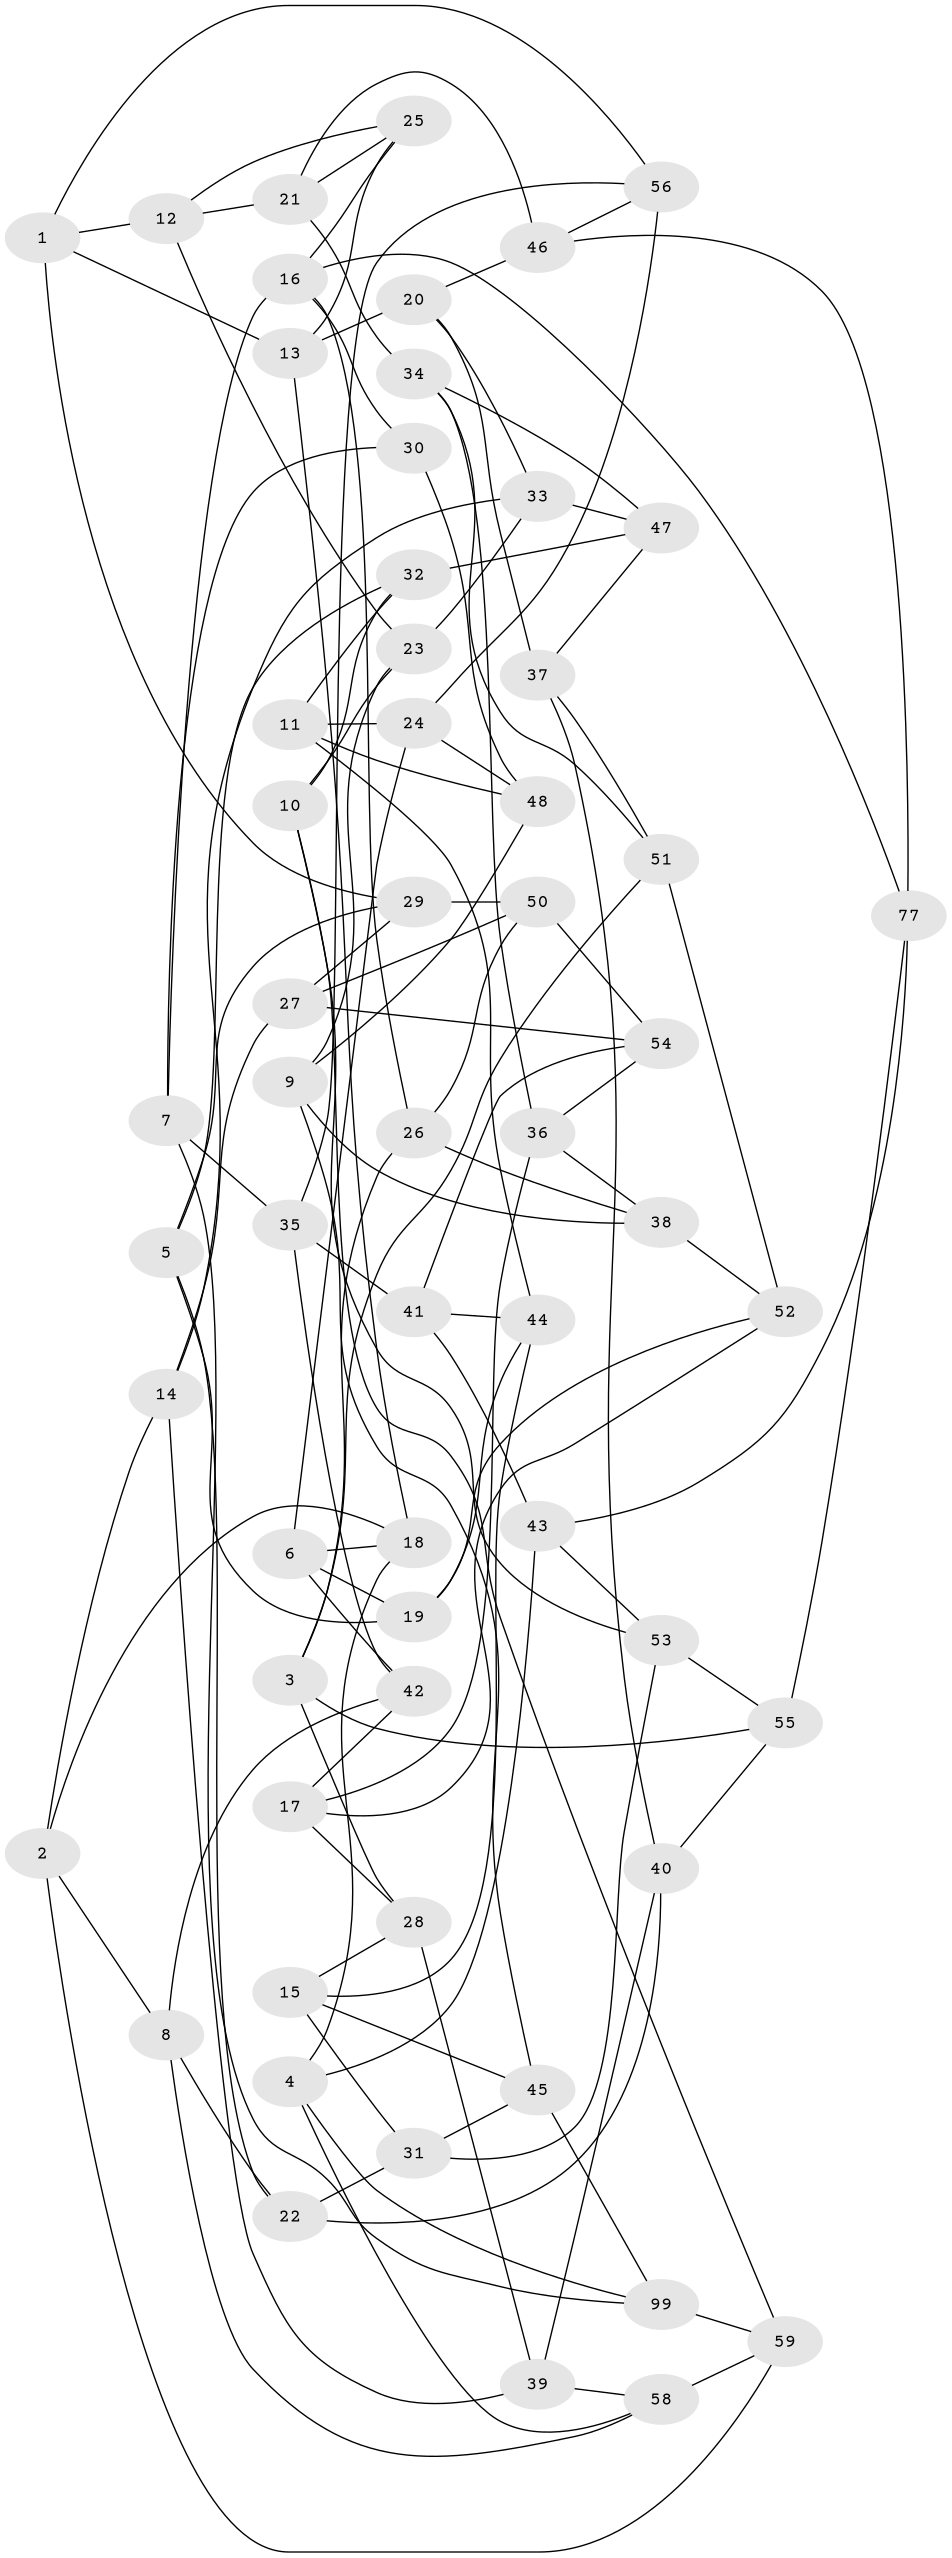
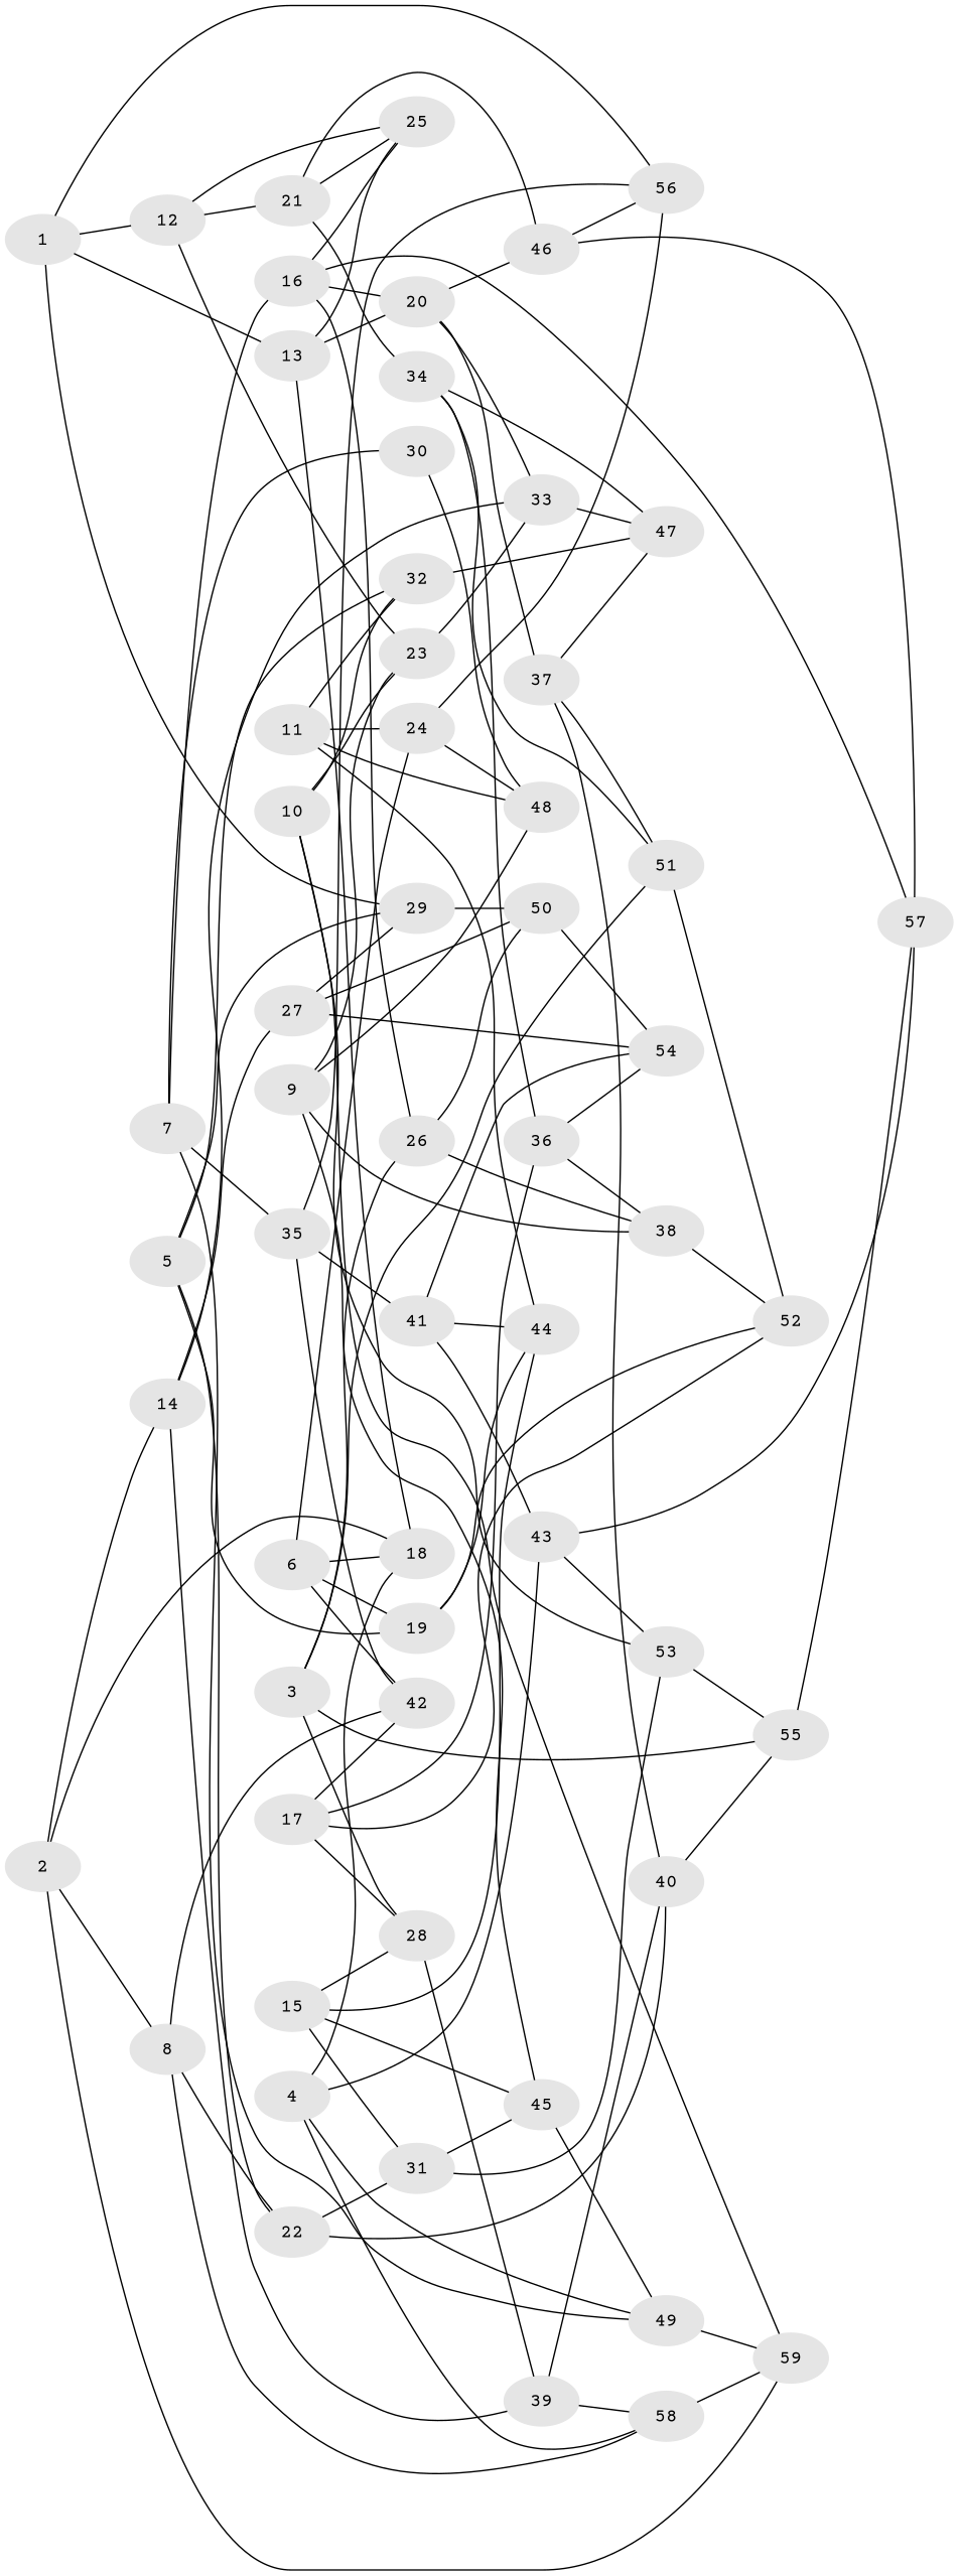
  graph {
    fontname="Courier Prime"
    rankdir=LR
    node [color=gray90 fontname="Courier Prime" style=filled]
    edge [fontname="Courier Prime"]
    1
    12
    13
    29
    56
    23
    21
    25
    18
    20
    50
    2
    8
    14
    59
    58
    22
    42
    27
    33
    39
    3
    26
    28
    51
    55
    38
    52
-   57 [label=77]
+   57
    4
    43
-   49 [label=99]
+   49
    53
    5
    19
    32
    44
    31
    40
    47
    6
    24
    48
    7
    16
    30
    35
    41
    9
    45
    10
    11
    46
    34
    37
    54
    15
    17
    36
    1 -- 12
    1 -- 13
    1 -- 29
    1 -- 56
    12 -- 23
    12 -- 21
    12 -- 25
    13 -- 25
    13 -- 18
    13 -- 20
    29 -- 50
    23 -- 33
    21 -- 25
    21 -- 46
    21 -- 34
    20 -- 33
    20 -- 46
    20 -- 37
    50 -- 54
    2 -- 18
    2 -- 8
    2 -- 14
    2 -- 59
    8 -- 58
    8 -- 22
    8 -- 42
    14 -- 27
    14 -- 33
    14 -- 39
    58 -- 59
    22 -- 31
    22 -- 40
    27 -- 29
    27 -- 50
    27 -- 54
    33 -- 47
    39 -- 58
    39 -- 40
    3 -- 26
    3 -- 28
    3 -- 51
    3 -- 55
    26 -- 50
    26 -- 38
    28 -- 39
    51 -- 52
    55 -- 57
    38 -- 52
    4 -- 18
    4 -- 58
    4 -- 43
    4 -- 49
    43 -- 57
    43 -- 53
    49 -- 59
    53 -- 55
    5 -- 29
    5 -- 22
    5 -- 19
    5 -- 32
    19 -- 52
    19 -- 44
    32 -- 47
    31 -- 53
    31 -- 45
    40 -- 55
    6 -- 18
    6 -- 42
    6 -- 19
    6 -- 24
    24 -- 56
    24 -- 48
    7 -- 49
    7 -- 16
    7 -- 30
    7 -- 35
    16 -- 25
    16 -- 26
    16 -- 57
-   16 -- 30
+   16 -- 20
    30 -- 48
    35 -- 56
    35 -- 42
    35 -- 41
    41 -- 43
    41 -- 44
    41 -- 54
    9 -- 23
    9 -- 38
    9 -- 48
    9 -- 45
    45 -- 49
    10 -- 23
    10 -- 59
    10 -- 53
    10 -- 32
    11 -- 32
    11 -- 44
    11 -- 24
    11 -- 48
    46 -- 56
    46 -- 57
    34 -- 51
    34 -- 47
    34 -- 36
    37 -- 51
    37 -- 40
    37 -- 47
    15 -- 28
    15 -- 44
    15 -- 31
    15 -- 45
    17 -- 42
    17 -- 28
    17 -- 52
    17 -- 36
    36 -- 38
    36 -- 54
  }
